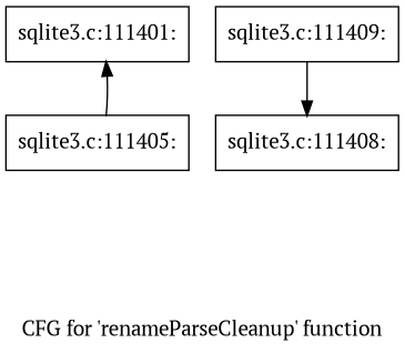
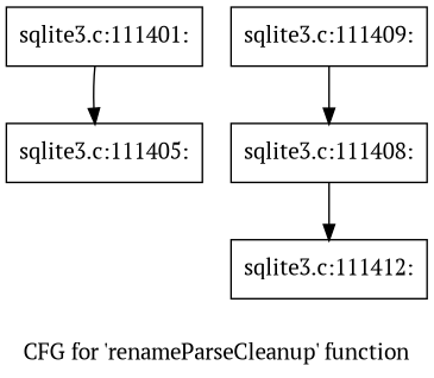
  digraph {
    fontname="PT Serif"
    label="CFG for 'renameParseCleanup' function"
    node [fontname="PT Serif" shape=record]
    edge [fontname="PT Serif"]
    n1 [label="{sqlite3.c:111401:}"]
    n2 [label="{sqlite3.c:111405:}"]
    n3 [label="{sqlite3.c:111408:}"]
+   n4 [label="{sqlite3.c:111412:}"]
    n5 [label="{sqlite3.c:111409:}"]
-   n2 -> n1
+   n1 -> n2
+   n3 -> n4
    n5 -> n3
  }
